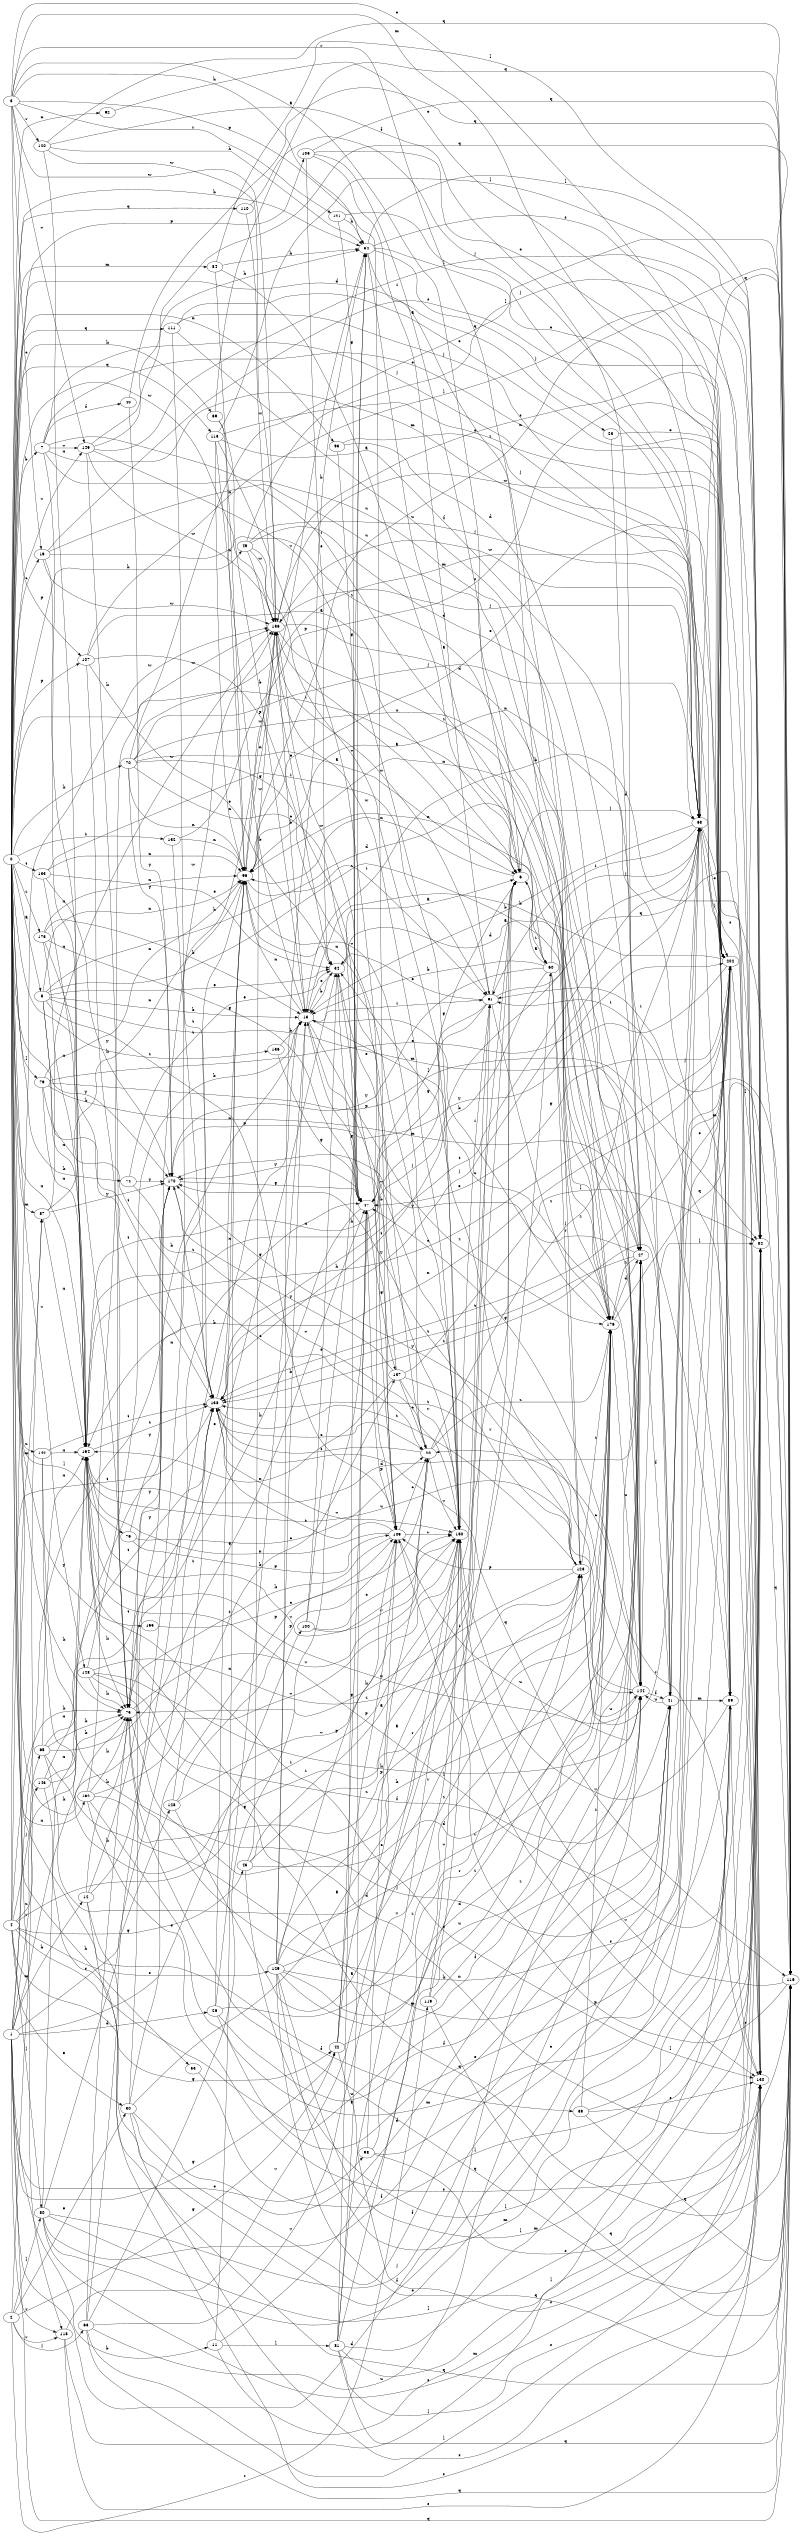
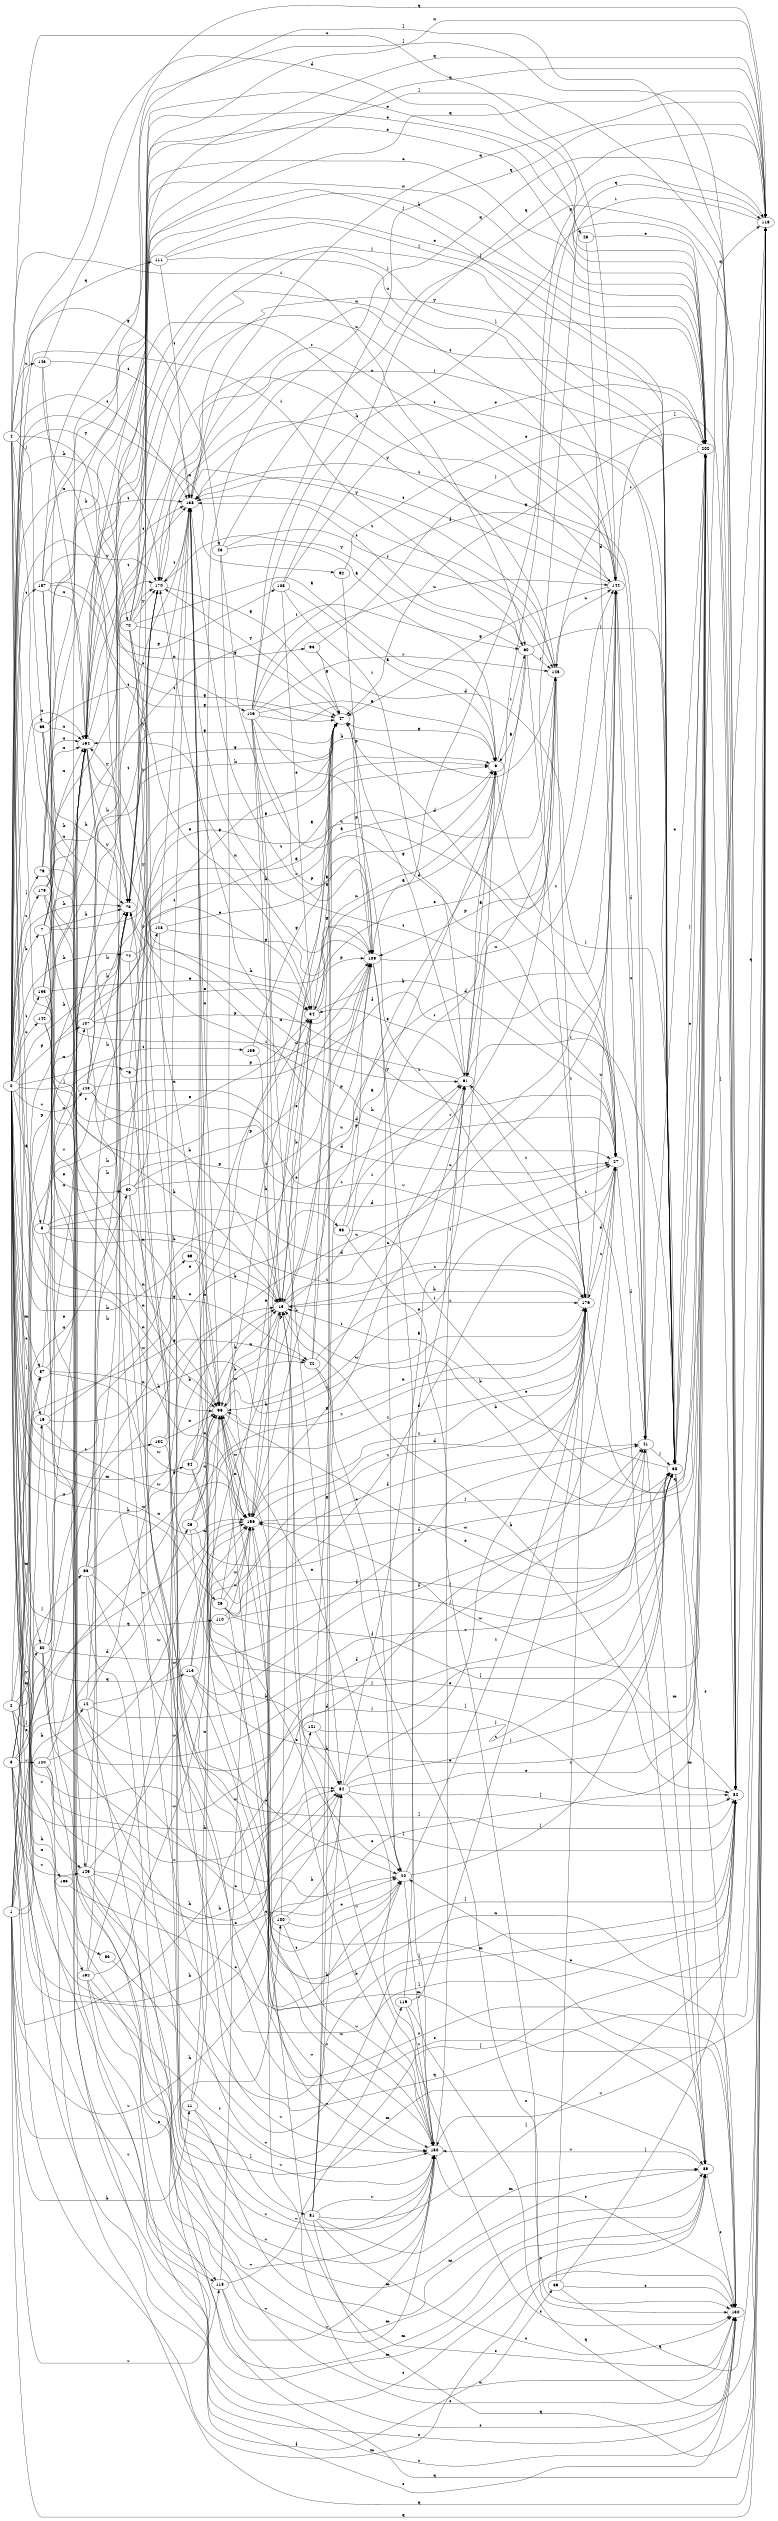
  strict digraph {
    rankdir=LR
    0
    5
    7
    19
    23
    39
    49
    53
    54
    60
    69
    70
    74
    75
    76
    79
    84
    87
    92
    93
    105
    107
    110
    111
    113
    118
    132
    133
    136
    137
    142
    148
    149
    156
    162
    164
    165
    170
    175
    13
    27
    89
    109
    138
    34
    96
    176
    n48 [label=202]
    144
    68
-   40
    130
    116
    82
    150
    6
    123
    47
    20
    61
    41
    1
    11
    12
    26
    42
    98
    100
    128
    81
    2
    30
    63
    80
    119
    3
    120
    121
    4
    43
    65
    129
    143
    0 -> 5 [label=a]
    0 -> 7 [label=b]
    0 -> 19 [label=c]
    0 -> 23 [label=d]
    0 -> 39 [label=f]
    0 -> 49 [label=h]
    0 -> 53 [label=h]
    0 -> 54 [label=h]
    0 -> 60 [label=i]
    0 -> 69 [label=k]
    0 -> 70 [label=k]
    0 -> 74 [label=k]
    0 -> 75 [label=k]
    0 -> 76 [label=l]
    0 -> 79 [label=l]
    0 -> 84 [label=m]
    0 -> 87 [label=m]
    0 -> 92 [label=n]
    0 -> 93 [label=n]
    0 -> 105 [label=p]
    0 -> 107 [label=p]
    0 -> 110 [label=q]
    0 -> 111 [label=q]
    0 -> 113 [label=q]
    0 -> 118 [label=r]
    0 -> 132 [label=t]
    0 -> 133 [label=t]
    0 -> 136 [label=t]
    0 -> 137 [label=t]
    0 -> 142 [label=u]
    0 -> 148 [label=v]
    0 -> 149 [label=v]
    0 -> 156 [label=w]
    0 -> 162 [label=x]
    0 -> 164 [label=x]
    0 -> 165 [label=y]
    0 -> 170 [label=y]
    0 -> 175 [label=z]
    5 -> 164 [label=x]
    5 -> 13 [label=b]
    5 -> 27 [label=d]
    5 -> 89 [label=m]
    5 -> 109 [label=p]
    5 -> 138 [label=t]
    5 -> 34 [label=e]
    5 -> 96 [label=n]
    5 -> 176 [label=z]
    7 -> 60 [label=i]
    7 -> 75 [label=k]
    7 -> 149 [label=v]
    7 -> 89 [label=m]
    7 -> n48 [label=o]
    7 -> 144 [label=u]
    7 -> 68 [label=j]
-   7 -> 40 [label=f]
    19 -> 156 [label=w]
    19 -> 164 [label=x]
    19 -> 176 [label=z]
    19 -> 144 [label=u]
    19 -> 130 [label=s]
    23 -> 27 [label=d]
    23 -> n48 [label=o]
    39 -> 176 [label=z]
    39 -> 130 [label=s]
    39 -> 116 [label=q]
    39 -> 82 [label=l]
    49 -> 156 [label=w]
    49 -> 27 [label=d]
    49 -> 34 [label=e]
    49 -> 68 [label=j]
    49 -> 82 [label=l]
    49 -> 150 [label=v]
    53 -> 82 [label=l]
    54 -> 176 [label=z]
    54 -> n48 [label=o]
    54 -> 68 [label=j]
    54 -> 130 [label=s]
    54 -> 82 [label=l]
    54 -> 6 [label=a]
    60 -> 170 [label=y]
    60 -> 13 [label=b]
    60 -> 138 [label=t]
    60 -> 176 [label=z]
    60 -> 68 [label=j]
    60 -> 6 [label=a]
    60 -> 123 [label=r]
    69 -> 13 [label=b]
    69 -> 96 [label=n]
    69 -> 116 [label=q]
    70 -> 170 [label=y]
    70 -> 89 [label=m]
    70 -> 96 [label=n]
    70 -> 144 [label=u]
    70 -> 68 [label=j]
    70 -> 116 [label=q]
    70 -> 6 [label=a]
    70 -> 47 [label=g]
    70 -> 20 [label=c]
    74 -> 170 [label=y]
    74 -> 34 [label=e]
    74 -> 150 [label=v]
    75 -> 170 [label=y]
    75 -> 116 [label=q]
    75 -> 150 [label=v]
    75 -> 47 [label=g]
    76 -> 170 [label=y]
    76 -> 109 [label=p]
    76 -> 20 [label=c]
    79 -> 164 [label=x]
    79 -> 89 [label=m]
    79 -> 96 [label=n]
    79 -> n48 [label=o]
    79 -> 82 [label=l]
    79 -> 20 [label=c]
    84 -> 54 [label=h]
    84 -> 96 [label=n]
    84 -> 82 [label=l]
    84 -> 6 [label=a]
    87 -> 156 [label=w]
    87 -> 164 [label=x]
    87 -> 170 [label=y]
    87 -> 96 [label=n]
    92 -> n48 [label=o]
    93 -> 27 [label=d]
    93 -> 68 [label=j]
    93 -> 47 [label=g]
    105 -> 34 [label=e]
    105 -> n48 [label=o]
    105 -> 116 [label=q]
    105 -> 6 [label=a]
    105 -> 61 [label=i]
    107 -> 75 [label=k]
    107 -> 109 [label=p]
    107 -> 34 [label=e]
    107 -> 82 [label=l]
    107 -> 6 [label=a]
    110 -> 156 [label=w]
    110 -> 68 [label=j]
    111 -> 138 [label=t]
    111 -> n48 [label=o]
    111 -> 144 [label=u]
    111 -> 68 [label=j]
-   113 -> 13 [label=b]
+   84 -> 13 [label=b]
    113 -> 109 [label=p]
    113 -> 96 [label=n]
    113 -> n48 [label=o]
    113 -> 82 [label=l]
    113 -> 41 [label=f]
+   118 -> 156 [label=w]
    118 -> 130 [label=s]
    118 -> 82 [label=l]
    118 -> 150 [label=v]
    132 -> 138 [label=t]
    132 -> 96 [label=n]
    132 -> 130 [label=s]
    133 -> 164 [label=x]
    133 -> 170 [label=y]
    133 -> 34 [label=e]
    133 -> 96 [label=n]
    133 -> 61 [label=i]
    136 -> 13 [label=b]
    136 -> 47 [label=g]
    137 -> 164 [label=x]
    137 -> 170 [label=y]
    137 -> 34 [label=e]
    137 -> 82 [label=l]
    137 -> 150 [label=v]
    137 -> 123 [label=r]
-   47 -> 137 [label=g]
+   137 -> 47 [label=g]
    137 -> 20 [label=c]
    142 -> 164 [label=x]
    142 -> 89 [label=m]
    142 -> 138 [label=t]
    142 -> 68 [label=j]
    148 -> 75 [label=k]
    148 -> 13 [label=b]
    148 -> 176 [label=z]
    148 -> 144 [label=k]
    148 -> 116 [label=q]
    148 -> 41 [label=f]
    149 -> 54 [label=h]
    149 -> 75 [label=k]
    149 -> 156 [label=w]
    149 -> 116 [label=q]
    149 -> 82 [label=l]
    149 -> 150 [label=v]
    156 -> 13 [label=b]
    156 -> 27 [label=d]
    156 -> 96 [label=n]
    156 -> 176 [label=z]
    156 -> 68 [label=j]
    156 -> 130 [label=s]
    156 -> 6 [label=a]
    162 -> 75 [label=k]
    162 -> 156 [label=w]
    162 -> 89 [label=m]
    162 -> 176 [label=z]
    162 -> 130 [label=s]
    162 -> 150 [label=v]
    164 -> 75 [label=k]
    164 -> 27 [label=d]
    164 -> 138 [label=t]
    164 -> n48 [label=o]
    164 -> 144 [label=u]
    164 -> 68 [label=j]
    164 -> 130 [label=s]
    164 -> 82 [label=l]
    164 -> 150 [label=v]
    165 -> 20 [label=c]
    170 -> 138 [label=t]
    170 -> 47 [label=g]
    175 -> 164 [label=x]
    175 -> 13 [label=b]
    175 -> 138 [label=t]
    175 -> 96 [label=n]
    175 -> 47 [label=g]
    13 -> 34 [label=e]
    13 -> 96 [label=n]
    13 -> 176 [label=z]
    13 -> 144 [label=u]
    13 -> 150 [label=v]
    13 -> 61 [label=i]
    27 -> 75 [label=k]
    27 -> 170 [label=y]
    27 -> 138 [label=t]
    27 -> 96 [label=n]
    27 -> 176 [label=z]
    27 -> 41 [label=f]
    89 -> 130 [label=s]
    89 -> 150 [label=v]
    89 -> 61 [label=i]
    109 -> 75 [label=k]
    109 -> 164 [label=x]
    109 -> 138 [label=t]
    109 -> 144 [label=u]
    109 -> 150 [label=v]
    109 -> 20 [label=c]
    138 -> 96 [label=n]
    138 -> 68 [label=j]
    138 -> 116 [label=q]
    138 -> 150 [label=v]
    138 -> 20 [label=c]
    34 -> 13 [label=b]
    34 -> 27 [label=d]
    34 -> 109 [label=p]
    34 -> 6 [label=a]
    34 -> 47 [label=g]
    96 -> 156 [label=w]
    96 -> n48 [label=o]
    96 -> 150 [label=v]
    96 -> 61 [label=i]
    176 -> 13 [label=b]
    176 -> 27 [label=d]
    176 -> 96 [label=n]
    176 -> 144 [label=u]
    176 -> 116 [label=q]
    n48 -> 75 [label=k]
    n48 -> 156 [label=w]
    n48 -> 164 [label=x]
    n48 -> 170 [label=y]
    n48 -> 13 [label=b]
    n48 -> 138 [label=t]
    n48 -> 68 [label=j]
    n48 -> 82 [label=l]
    n48 -> 123 [label=r]
    n48 -> 47 [label=g]
    144 -> 164 [label=x]
    144 -> 170 [label=y]
    144 -> 138 [label=t]
    144 -> 82 [label=l]
    144 -> 47 [label=g]
    144 -> 41 [label=f]
    68 -> 156 [label=w]
    68 -> 13 [label=b]
    68 -> 89 [label=m]
    68 -> 138 [label=t]
    68 -> n48 [label=o]
    68 -> 130 [label=s]
    68 -> 116 [label=q]
    68 -> 61 [label=i]
-   40 -> 170 [label=y]
-   40 -> 116 [label=q]
    130 -> 96 [label=n]
    130 -> 20 [label=c]
    116 -> 164 [label=x]
    116 -> 109 [label=p]
    116 -> 96 [label=n]
    116 -> 150 [label=v]
    116 -> 61 [label=i]
    82 -> 13 [label=b]
    82 -> 116 [label=q]
    150 -> 156 [label=w]
    150 -> 13 [label=b]
    150 -> 130 [label=s]
    150 -> 61 [label=i]
    6 -> 60 [label=i]
    6 -> 96 [label=n]
    6 -> 68 [label=j]
    6 -> 47 [label=g]
    123 -> 75 [label=k]
    123 -> 170 [label=y]
    123 -> 109 [label=p]
    123 -> 138 [label=t]
    123 -> 34 [label=e]
    123 -> 176 [label=z]
    123 -> 144 [label=u]
    47 -> 75 [label=k]
    47 -> 156 [label=w]
    47 -> 170 [label=y]
    47 -> 109 [label=p]
    20 -> 138 [label=t]
    20 -> 96 [label=n]
    20 -> 176 [label=z]
    20 -> 68 [label=j]
    20 -> 150 [label=v]
    61 -> 156 [label=w]
    61 -> 164 [label=x]
    61 -> 34 [label=e]
    61 -> 176 [label=z]
    61 -> 116 [label=q]
    61 -> 6 [label=a]
    61 -> 47 [label=g]
    41 -> 89 [label=m]
    41 -> 138 [label=t]
    41 -> n48 [label=o]
    41 -> 144 [label=u]
    41 -> 68 [label=j]
    1 -> 54 [label=h]
    1 -> 75 [label=k]
    1 -> 87 [label=m]
    1 -> 118 [label=r]
    1 -> 13 [label=b]
    1 -> 27 [label=d]
    1 -> 116 [label=q]
    1 -> 11 [label=b]
    1 -> 12 [label=b]
    1 -> 26 [label=d]
    1 -> 42 [label=g]
    1 -> 98 [label=o]
    1 -> 100 [label=o]
    1 -> 128 [label=s]
    11 -> 89 [label=m]
    11 -> 96 [label=n]
    11 -> 176 [label=z]
    11 -> 81 [label=l]
    12 -> 75 [label=k]
    12 -> 156 [label=w]
    12 -> 13 [label=b]
    12 -> 130 [label=s]
    12 -> 41 [label=f]
    26 -> 13 [label=b]
    26 -> 96 [label=n]
    26 -> 176 [label=z]
    26 -> n48 [label=o]
    26 -> 41 [label=f]
    42 -> 109 [label=p]
    42 -> 176 [label=z]
    42 -> 130 [label=s]
    42 -> 47 [label=g]
    42 -> 20 [label=c]
    98 -> 109 [label=p]
    98 -> n48 [label=o]
    98 -> 130 [label=s]
    98 -> 123 [label=r]
    100 -> 54 [label=h]
    100 -> 34 [label=e]
    100 -> 150 [label=v]
    100 -> 20 [label=c]
    128 -> 109 [label=p]
    128 -> 138 [label=t]
    128 -> 150 [label=v]
    128 -> 6 [label=a]
    81 -> 54 [label=h]
    81 -> 89 [label=m]
    81 -> 130 [label=s]
    81 -> 116 [label=q]
    81 -> 82 [label=l]
    81 -> 150 [label=v]
    81 -> 123 [label=r]
    81 -> 47 [label=g]
    2 -> 87 [label=m]
    2 -> 118 [label=r]
    2 -> 42 [label=g]
    2 -> 30 [label=e]
    2 -> 63 [label=j]
    2 -> 80 [label=l]
    2 -> 119 [label=r]
    30 -> 170 [label=y]
    30 -> 27 [label=d]
    30 -> 109 [label=p]
    30 -> 130 [label=s]
    30 -> 6 [label=a]
    30 -> 41 [label=f]
    63 -> 75 [label=k]
    63 -> 96 [label=n]
    63 -> 144 [label=u]
    63 -> 116 [label=q]
    63 -> 82 [label=l]
    63 -> 150 [label=v]
    63 -> 47 [label=g]
    80 -> 164 [label=x]
    80 -> 34 [label=e]
    80 -> n48 [label=o]
    80 -> 68 [label=j]
    80 -> 130 [label=s]
    80 -> 82 [label=l]
    80 -> 41 [label=f]
    119 -> 176 [label=z]
    119 -> 116 [label=q]
    119 -> 150 [label=v]
    119 -> 61 [label=i]
    3 -> 19 [label=c]
    3 -> 54 [label=h]
    3 -> 107 [label=p]
    3 -> 149 [label=v]
    3 -> 156 [label=w]
    3 -> 89 [label=m]
-   3 -> 109 [label=p]
+   92 -> 109 [label=p]
    3 -> n48 [label=o]
    3 -> 6 [label=a]
    3 -> 123 [label=r]
    3 -> 120 [label=r]
    3 -> 121 [label=r]
    120 -> 54 [label=h]
    120 -> 156 [label=w]
    120 -> 164 [label=x]
    120 -> 116 [label=q]
    120 -> 41 [label=f]
    121 -> 54 [label=h]
    121 -> 68 [label=j]
    121 -> 47 [label=g]
    4 -> 60 [label=i]
    4 -> 75 [label=k]
    4 -> 156 [label=w]
    4 -> 138 [label=t]
    4 -> 144 [label=u]
    4 -> 42 [label=g]
    4 -> 30 [label=e]
    4 -> 80 [label=l]
    4 -> 43 [label=g]
    4 -> 65 [label=j]
    4 -> 129 [label=s]
    4 -> 143 [label=u]
    43 -> 156 [label=w]
    43 -> 27 [label=d]
    43 -> 82 [label=l]
    43 -> 6 [label=a]
    43 -> 123 [label=r]
    65 -> 75 [label=k]
    65 -> 164 [label=x]
    65 -> 27 [label=d]
    65 -> 138 [label=t]
    65 -> 47 [label=g]
    65 -> 61 [label=i]
    129 -> 54 [label=h]
    129 -> 13 [label=b]
    129 -> 27 [label=d]
    129 -> 89 [label=m]
    129 -> 109 [label=p]
    129 -> 176 [label=z]
    129 -> 144 [label=u]
    129 -> 116 [label=q]
    129 -> 82 [label=l]
    129 -> 6 [label=a]
    129 -> 123 [label=r]
    129 -> 41 [label=f]
    143 -> 75 [label=k]
    143 -> 164 [label=x]
    143 -> 138 [label=t]
    143 -> 116 [label=q]
  }
